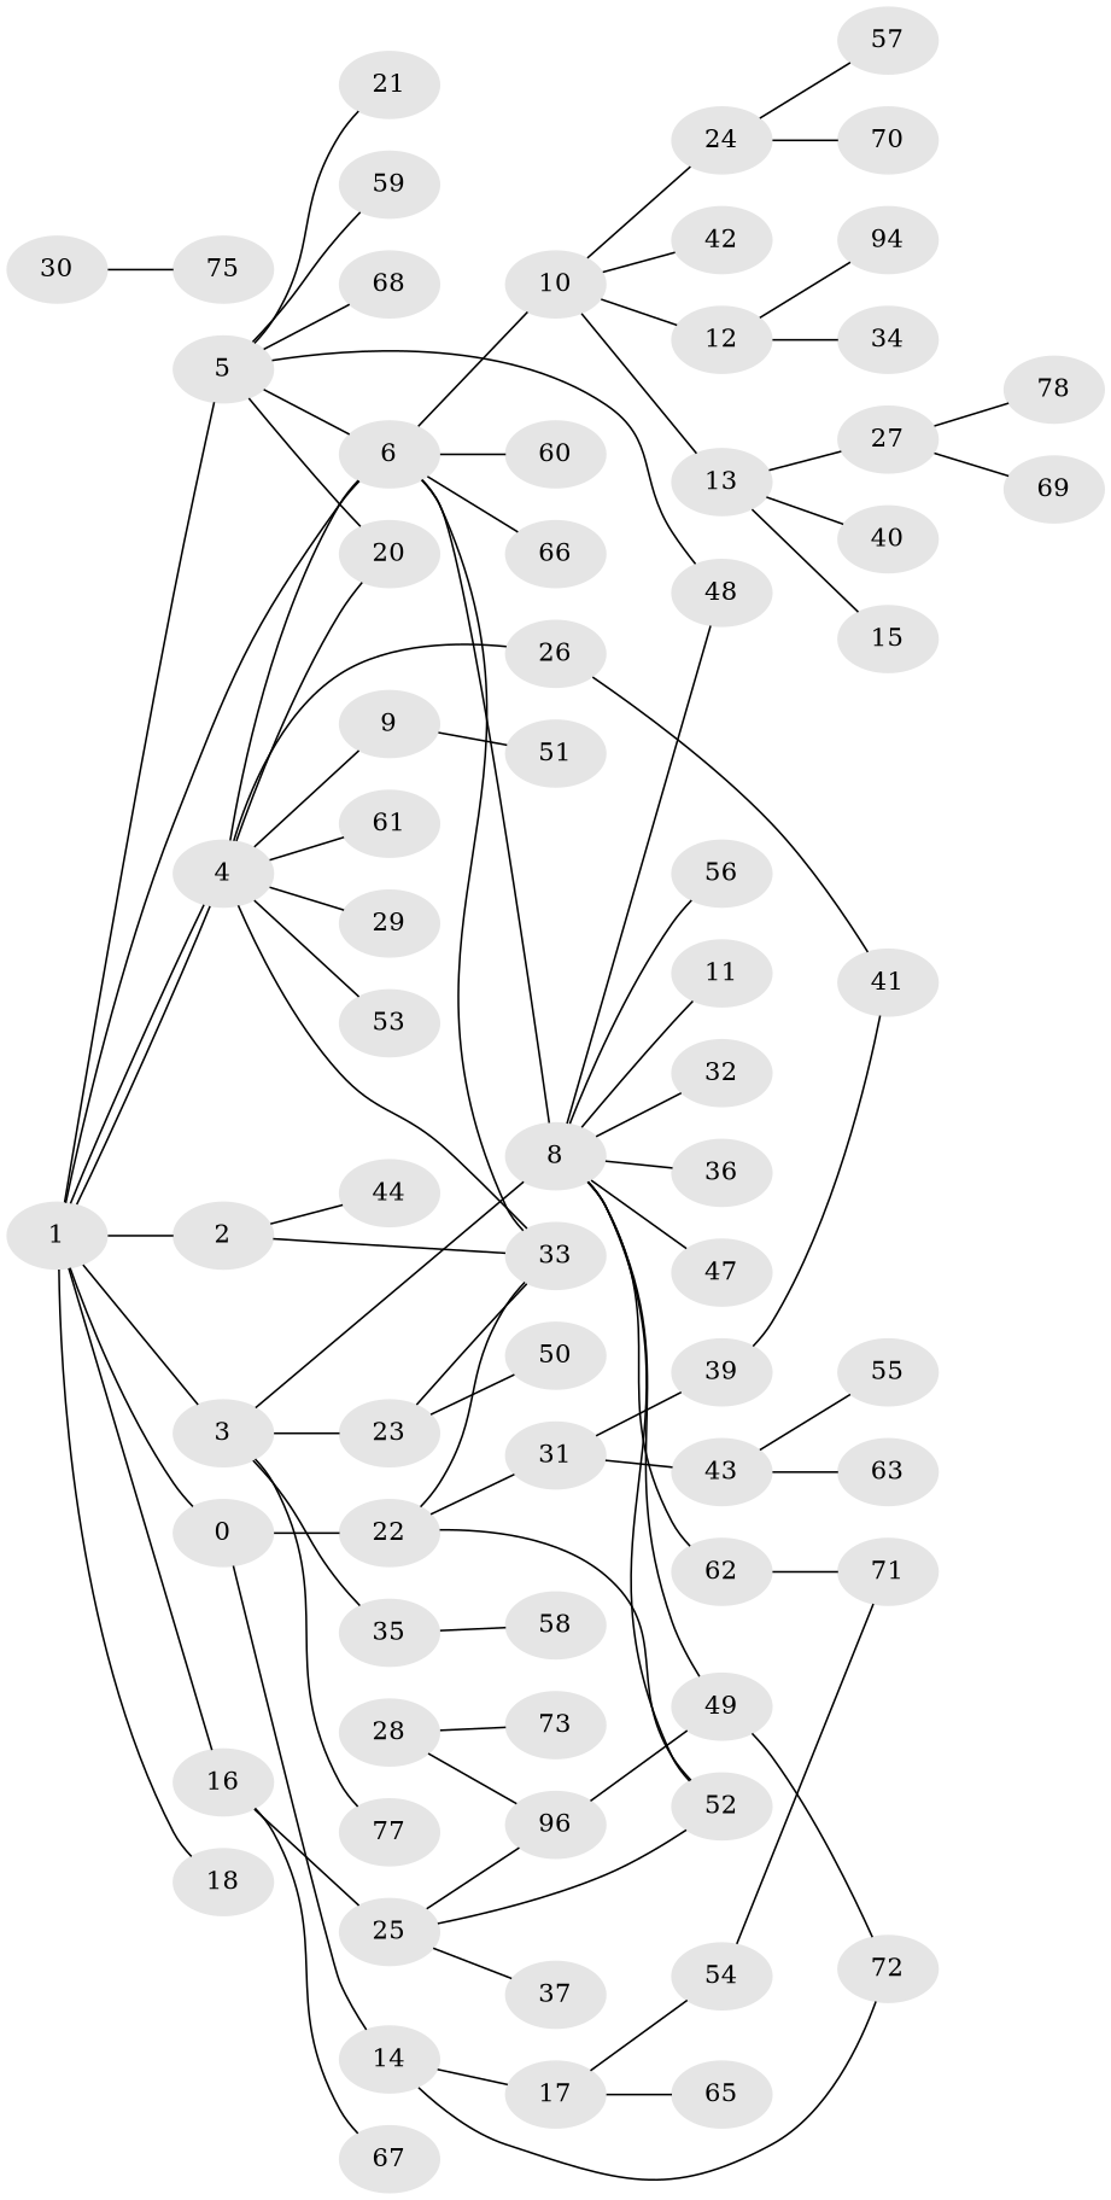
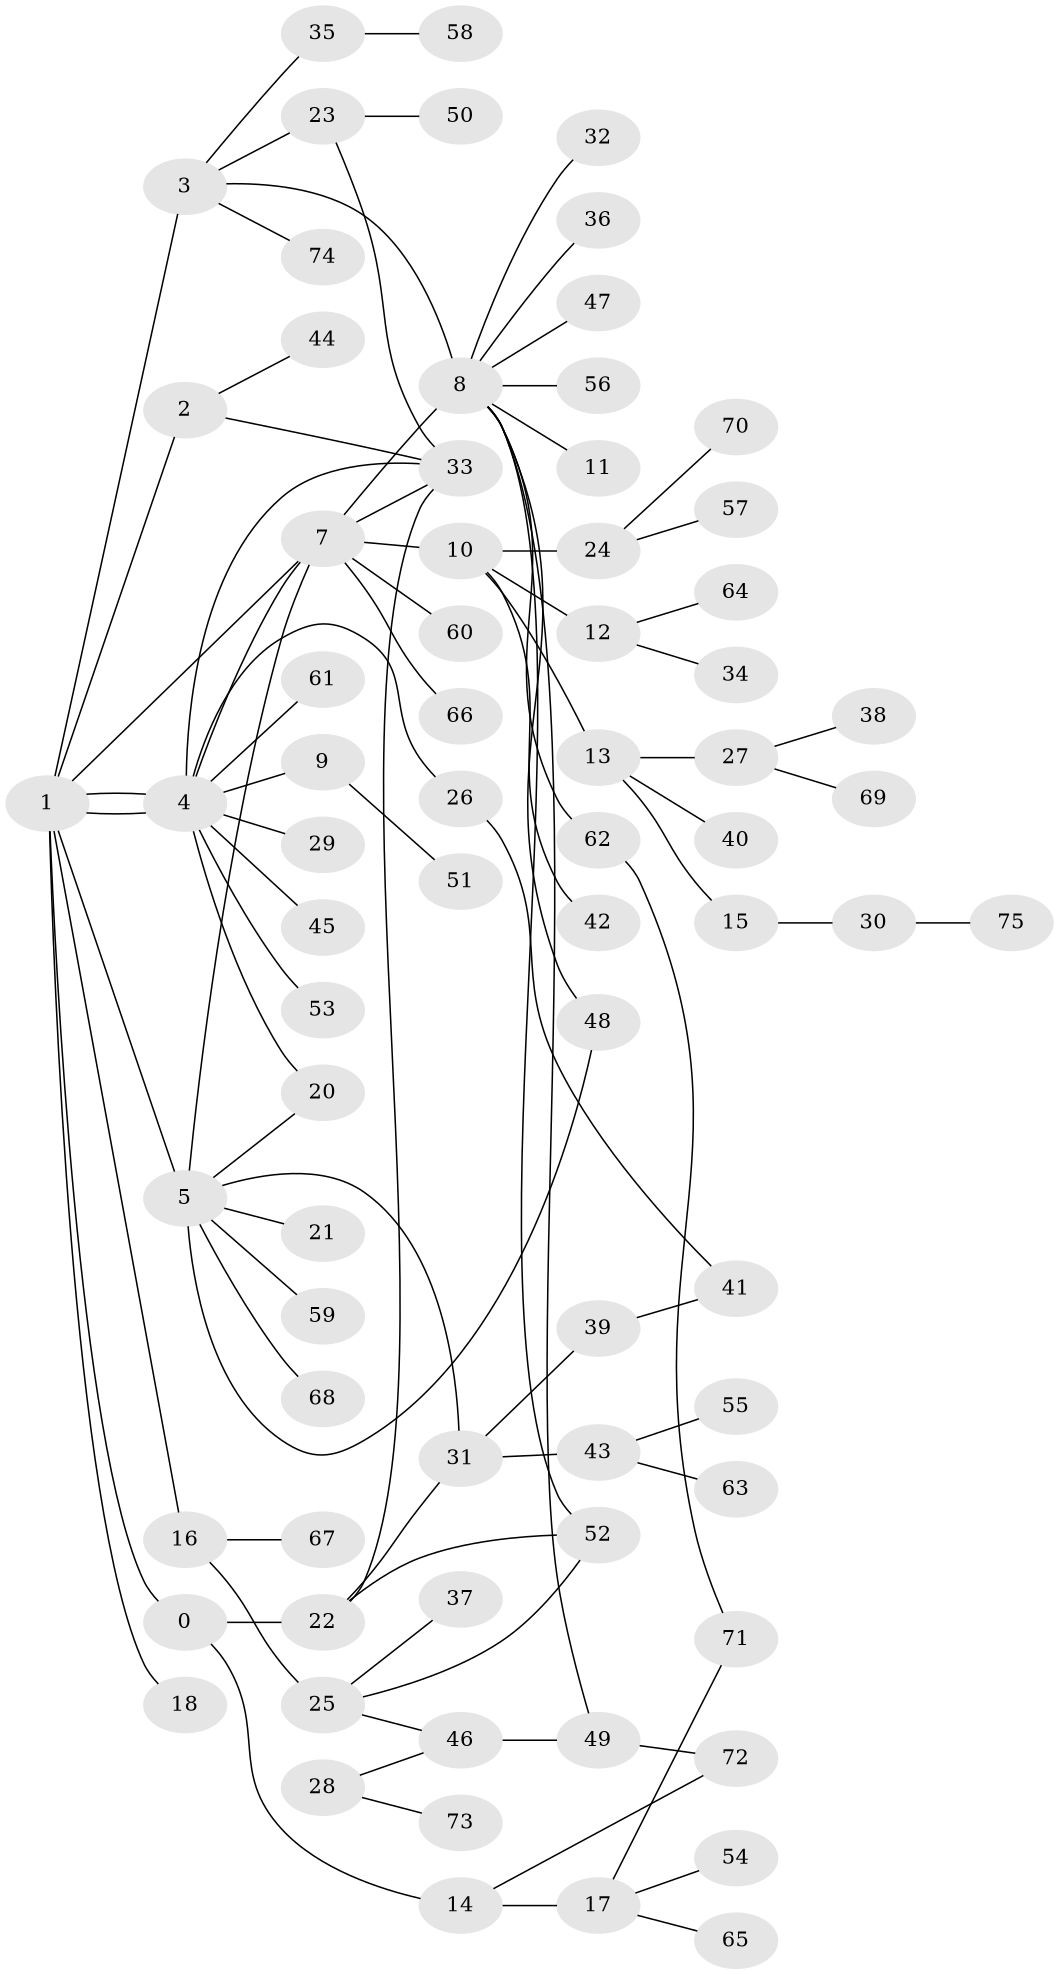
  graph {
    rankdir=LR
    node [color=gray90 style=filled]
    1
    2
    3
    4
    5
-   6
+   6 [label=7]
    n7 [label=0]
    16
    18
    33
    44
    8
    23
    35
-   74 [label=77]
+   74
    9
    20
    26
    29
+   45
    53
    61
    21
    31
    48
    59
    68
    10
    60
    66
    14
    22
    25
    67
    11
    32
    36
    47
    49
    52
    56
    62
    50
    58
    51
    41
    39
    43
    12
    13
    24
    42
    17
    72
    71
    34
-   64 [label=94]
+   64
    15
    27
    40
    57
    70
    30
-   38 [label=78]
+   38
    69
    54
    65
    75
    37
-   46 [label=96]
+   46
    28
    73
    55
    63
    1 -- 2
    1 -- 3
    1 -- 4
    1 -- 4
    1 -- 5
    1 -- 6
    1 -- n7
    1 -- 16
    1 -- 18
    2 -- 33
    2 -- 44
    3 -- 8
    3 -- 23
    3 -- 35
    3 -- 74
    4 -- 6
    4 -- 33
    4 -- 9
    4 -- 20
    4 -- 26
    4 -- 29
+   4 -- 45
    4 -- 53
    4 -- 61
    5 -- 6
    5 -- 20
    5 -- 21
+   5 -- 31
    5 -- 48
    5 -- 59
    5 -- 68
    6 -- 33
    6 -- 8
    6 -- 10
    6 -- 60
    6 -- 66
    n7 -- 14
    n7 -- 22
    16 -- 25
    16 -- 67
    8 -- 48
    8 -- 11
    8 -- 32
    8 -- 36
    8 -- 47
    8 -- 49
    8 -- 52
    8 -- 56
    8 -- 62
    23 -- 33
    23 -- 50
    35 -- 58
    9 -- 51
    26 -- 41
    31 -- 39
    31 -- 43
    10 -- 12
    10 -- 13
    10 -- 24
    10 -- 42
    14 -- 17
    14 -- 72
    22 -- 33
    22 -- 31
    22 -- 52
    25 -- 52
    25 -- 37
    25 -- 46
    49 -- 72
    62 -- 71
    39 -- 41
    43 -- 55
    43 -- 63
    12 -- 34
    12 -- 64
    13 -- 15
    13 -- 27
    13 -- 40
    24 -- 57
    24 -- 70
-   54 -- 71
+   17 -- 71
    17 -- 54
    17 -- 65
+   15 -- 30
    27 -- 38
    27 -- 69
    30 -- 75
    46 -- 49
    28 -- 46
    28 -- 73
  }
